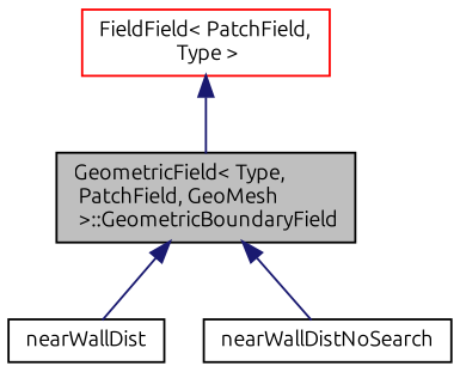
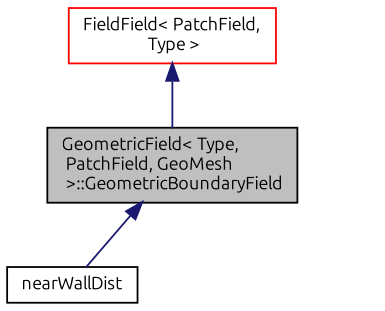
  digraph {
    fontname=Ubuntu
    node [color=black fontname=Ubuntu fontsize=10 shape=record]
    edge [color=midnightblue dir=back fontname=Ubuntu fontsize=10 labelfontname=FreeSans labelfontsize=10 style=solid]
    n1 [fillcolor=grey75 fontcolor=black height=0.2 label="GeometricField\< Type,\l PatchField, GeoMesh\l \>::GeometricBoundaryField" style=filled width=0.4]
    n2 [height=0.2 label=nearWallDist width=0.4]
-   n3 [height=0.2 label=nearWallDistNoSearch width=0.4]
    n4 [color=red height=0.2 label="FieldField\< PatchField,\l Type \>" width=0.4]
    n1 -> n2
-   n1 -> n3
    n4 -> n1
  }
